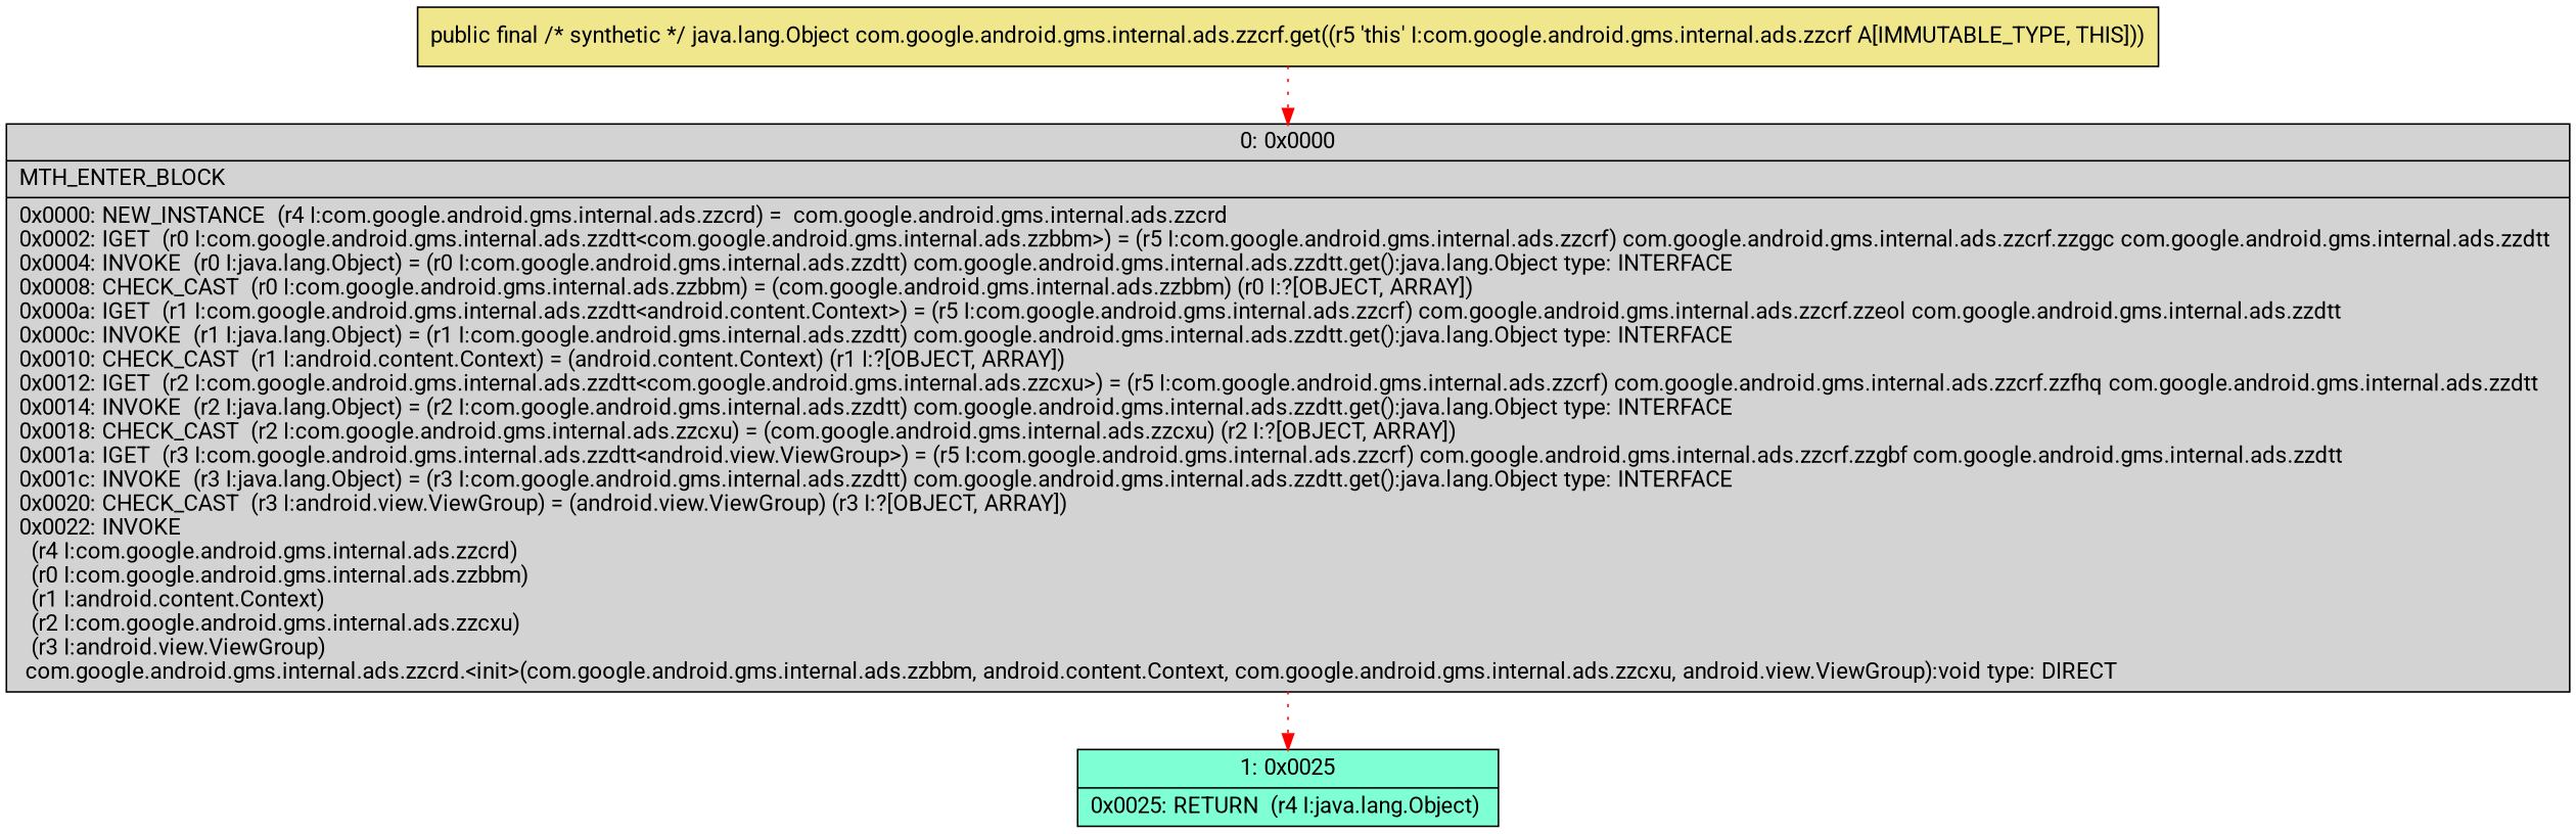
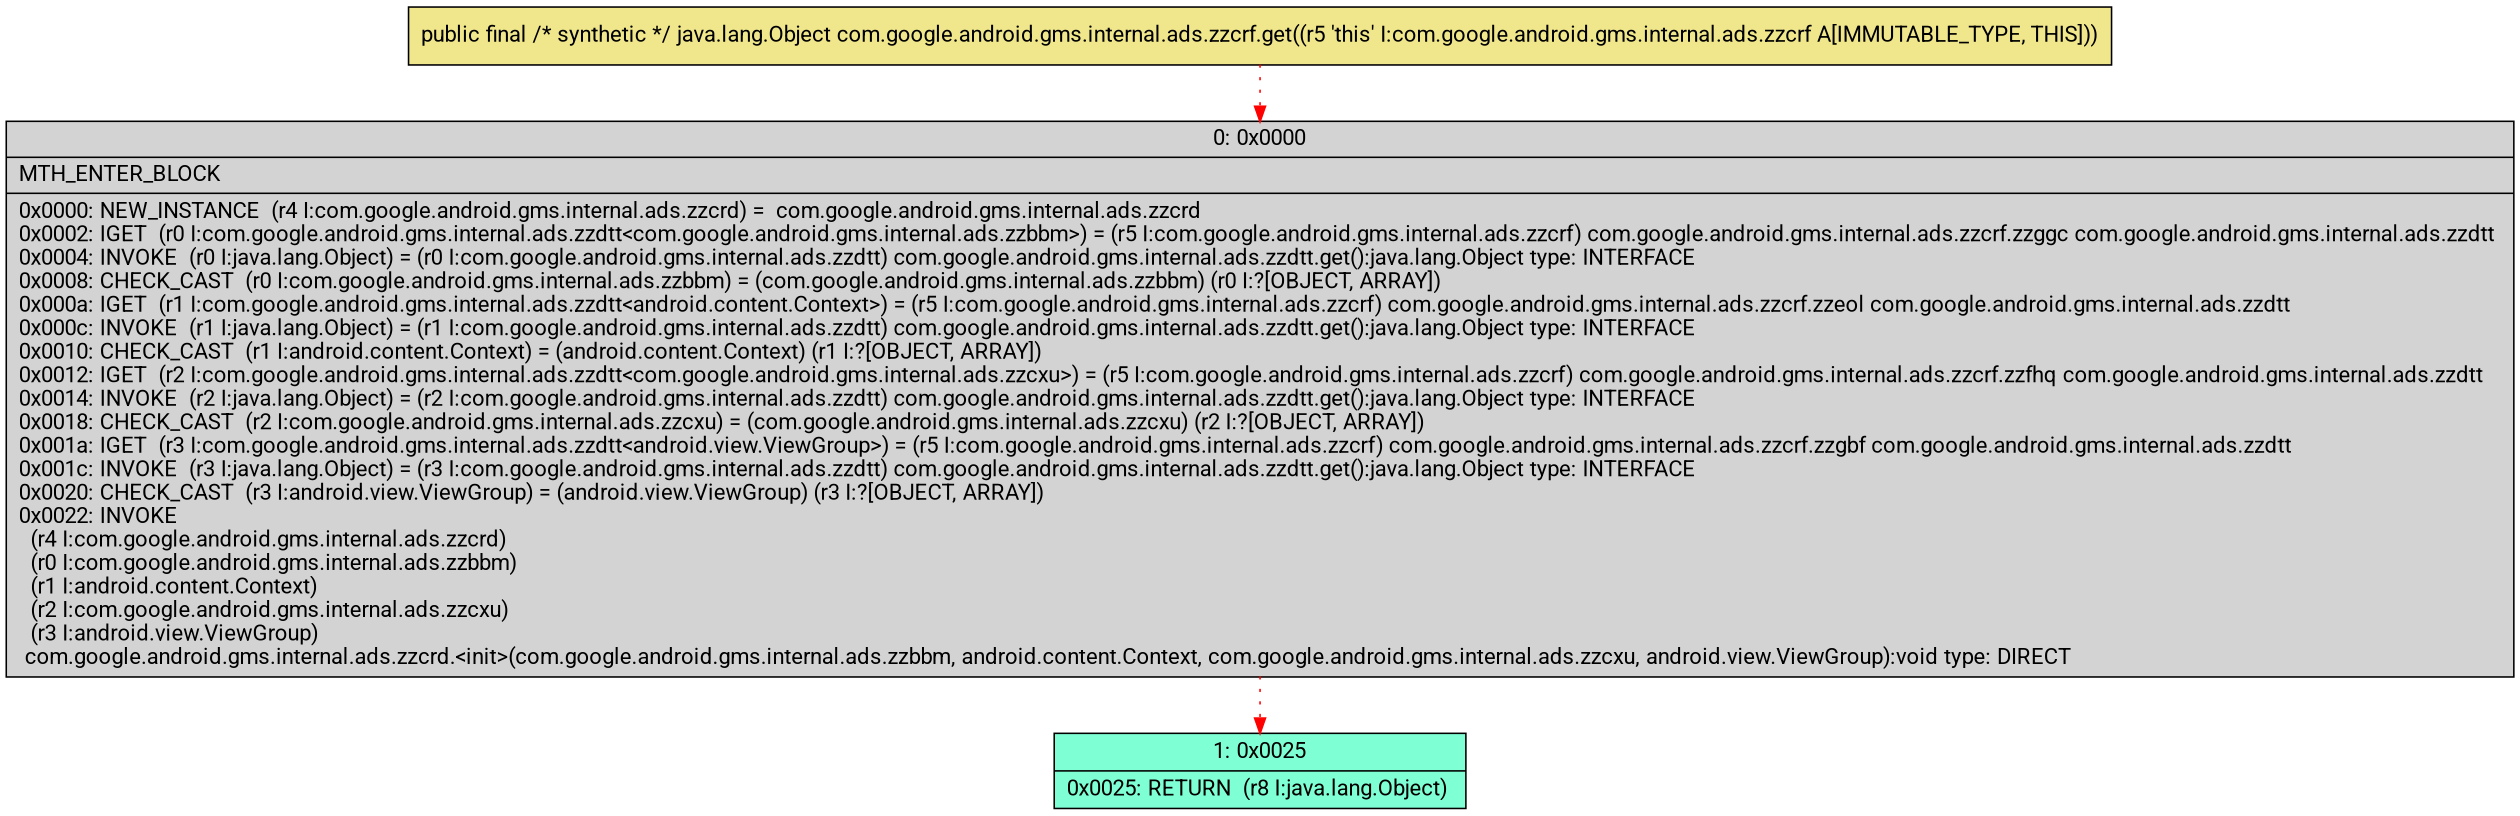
  digraph {
    fontname=Roboto
    node [shape=record style=filled fontname=Roboto]
    edge [color=red style=dotted fontname=Roboto]
    n1 [label="{0\:\ 0x0000|MTH_ENTER_BLOCK\l|0x0000: NEW_INSTANCE  (r4 I:com.google.android.gms.internal.ads.zzcrd) =  com.google.android.gms.internal.ads.zzcrd \l0x0002: IGET  (r0 I:com.google.android.gms.internal.ads.zzdtt\<com.google.android.gms.internal.ads.zzbbm\>) = (r5 I:com.google.android.gms.internal.ads.zzcrf) com.google.android.gms.internal.ads.zzcrf.zzggc com.google.android.gms.internal.ads.zzdtt \l0x0004: INVOKE  (r0 I:java.lang.Object) = (r0 I:com.google.android.gms.internal.ads.zzdtt) com.google.android.gms.internal.ads.zzdtt.get():java.lang.Object type: INTERFACE \l0x0008: CHECK_CAST  (r0 I:com.google.android.gms.internal.ads.zzbbm) = (com.google.android.gms.internal.ads.zzbbm) (r0 I:?[OBJECT, ARRAY]) \l0x000a: IGET  (r1 I:com.google.android.gms.internal.ads.zzdtt\<android.content.Context\>) = (r5 I:com.google.android.gms.internal.ads.zzcrf) com.google.android.gms.internal.ads.zzcrf.zzeol com.google.android.gms.internal.ads.zzdtt \l0x000c: INVOKE  (r1 I:java.lang.Object) = (r1 I:com.google.android.gms.internal.ads.zzdtt) com.google.android.gms.internal.ads.zzdtt.get():java.lang.Object type: INTERFACE \l0x0010: CHECK_CAST  (r1 I:android.content.Context) = (android.content.Context) (r1 I:?[OBJECT, ARRAY]) \l0x0012: IGET  (r2 I:com.google.android.gms.internal.ads.zzdtt\<com.google.android.gms.internal.ads.zzcxu\>) = (r5 I:com.google.android.gms.internal.ads.zzcrf) com.google.android.gms.internal.ads.zzcrf.zzfhq com.google.android.gms.internal.ads.zzdtt \l0x0014: INVOKE  (r2 I:java.lang.Object) = (r2 I:com.google.android.gms.internal.ads.zzdtt) com.google.android.gms.internal.ads.zzdtt.get():java.lang.Object type: INTERFACE \l0x0018: CHECK_CAST  (r2 I:com.google.android.gms.internal.ads.zzcxu) = (com.google.android.gms.internal.ads.zzcxu) (r2 I:?[OBJECT, ARRAY]) \l0x001a: IGET  (r3 I:com.google.android.gms.internal.ads.zzdtt\<android.view.ViewGroup\>) = (r5 I:com.google.android.gms.internal.ads.zzcrf) com.google.android.gms.internal.ads.zzcrf.zzgbf com.google.android.gms.internal.ads.zzdtt \l0x001c: INVOKE  (r3 I:java.lang.Object) = (r3 I:com.google.android.gms.internal.ads.zzdtt) com.google.android.gms.internal.ads.zzdtt.get():java.lang.Object type: INTERFACE \l0x0020: CHECK_CAST  (r3 I:android.view.ViewGroup) = (android.view.ViewGroup) (r3 I:?[OBJECT, ARRAY]) \l0x0022: INVOKE  \l  (r4 I:com.google.android.gms.internal.ads.zzcrd)\l  (r0 I:com.google.android.gms.internal.ads.zzbbm)\l  (r1 I:android.content.Context)\l  (r2 I:com.google.android.gms.internal.ads.zzcxu)\l  (r3 I:android.view.ViewGroup)\l com.google.android.gms.internal.ads.zzcrd.\<init\>(com.google.android.gms.internal.ads.zzbbm, android.content.Context, com.google.android.gms.internal.ads.zzcxu, android.view.ViewGroup):void type: DIRECT \l}" fillcolor=lightgrey]
-   n2 [label="{1\:\ 0x0025|0x0025: RETURN  (r4 I:java.lang.Object) \l}" fillcolor=aquamarine]
+   n2 [label="{1\:\ 0x0025|0x0025: RETURN  (r8 I:java.lang.Object) \l}" fillcolor=aquamarine]
    n3 [label="{public final \/* synthetic *\/ java.lang.Object com.google.android.gms.internal.ads.zzcrf.get((r5 'this' I:com.google.android.gms.internal.ads.zzcrf A[IMMUTABLE_TYPE, THIS])) }" fillcolor=khaki]
    n1 -> n2
    n3 -> n1
  }
